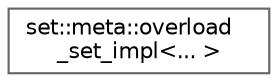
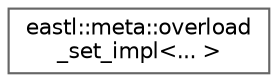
  digraph {
    rankdir=LR
-   n1 [color=grey40 fillcolor=white fontname=Helvetica fontsize=10 height=0.2 label="set::meta::overload\l_set_impl\<... \>" shape=box style=filled width=0.4]
+   n1 [color=grey40 fillcolor=white fontname=Helvetica fontsize=10 height=0.2 label="eastl::meta::overload\l_set_impl\<... \>" shape=box style=filled width=0.4]
  }
